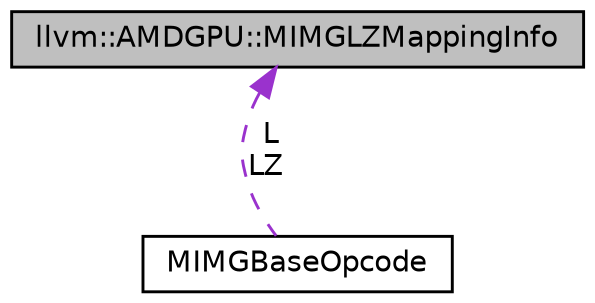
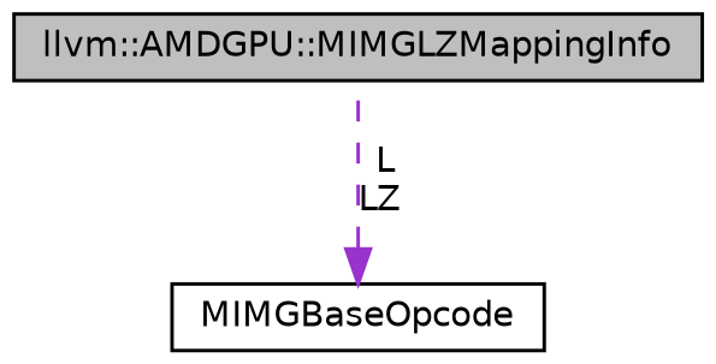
  digraph {
    node [color=black fontname=Helvetica fontsize=10 shape=box]
    n1 [fillcolor=grey75 fontcolor=black height=0.2 label="llvm::AMDGPU::MIMGLZMappingInfo" style=filled width=0.4]
    n2 [height=0.2 label=MIMGBaseOpcode width=0.4]
-   n1 -> n2 [color=darkorchid3 dir=back fontname=Helvetica fontsize=10 label=" L\nLZ" labelfontname=Helvetica labelfontsize=10 style=dashed]
+   n2 -> n1 [color=darkorchid3 dir=back fontname=Helvetica fontsize=10 label=" L\nLZ" labelfontname=Helvetica labelfontsize=10 style=dashed]
  }
